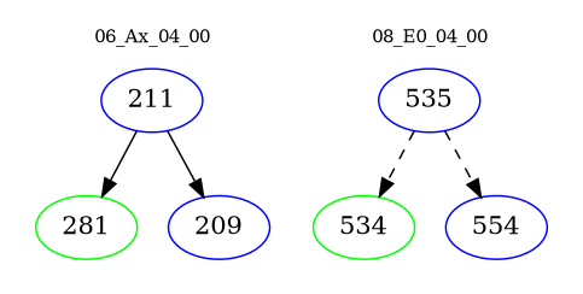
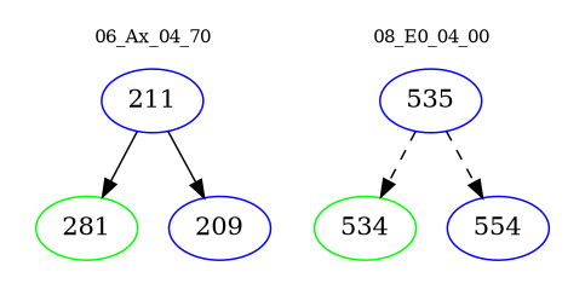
  digraph {
    node [color=blue]
    edge [color=black style=solid]
    n1 [label=211]
    n2 [color=green label=281]
    n3 [label=209]
    n4 [label=535]
    n5 [color=green label=534]
    n6 [label=554]
    subgraph cluster_1 {
      color=white
      fontsize=10
-     label="06_Ax_04_00"
+     label="06_Ax_04_70"
      n1
      n2
      n3
    }
    subgraph cluster_2 {
      color=white
      fontsize=10
      label="08_E0_04_00"
      n4
      n5
      n6
    }
    n1 -> n2
    n1 -> n3
    n4 -> n5 [style=dashed]
    n4 -> n6 [style=dashed]
  }
